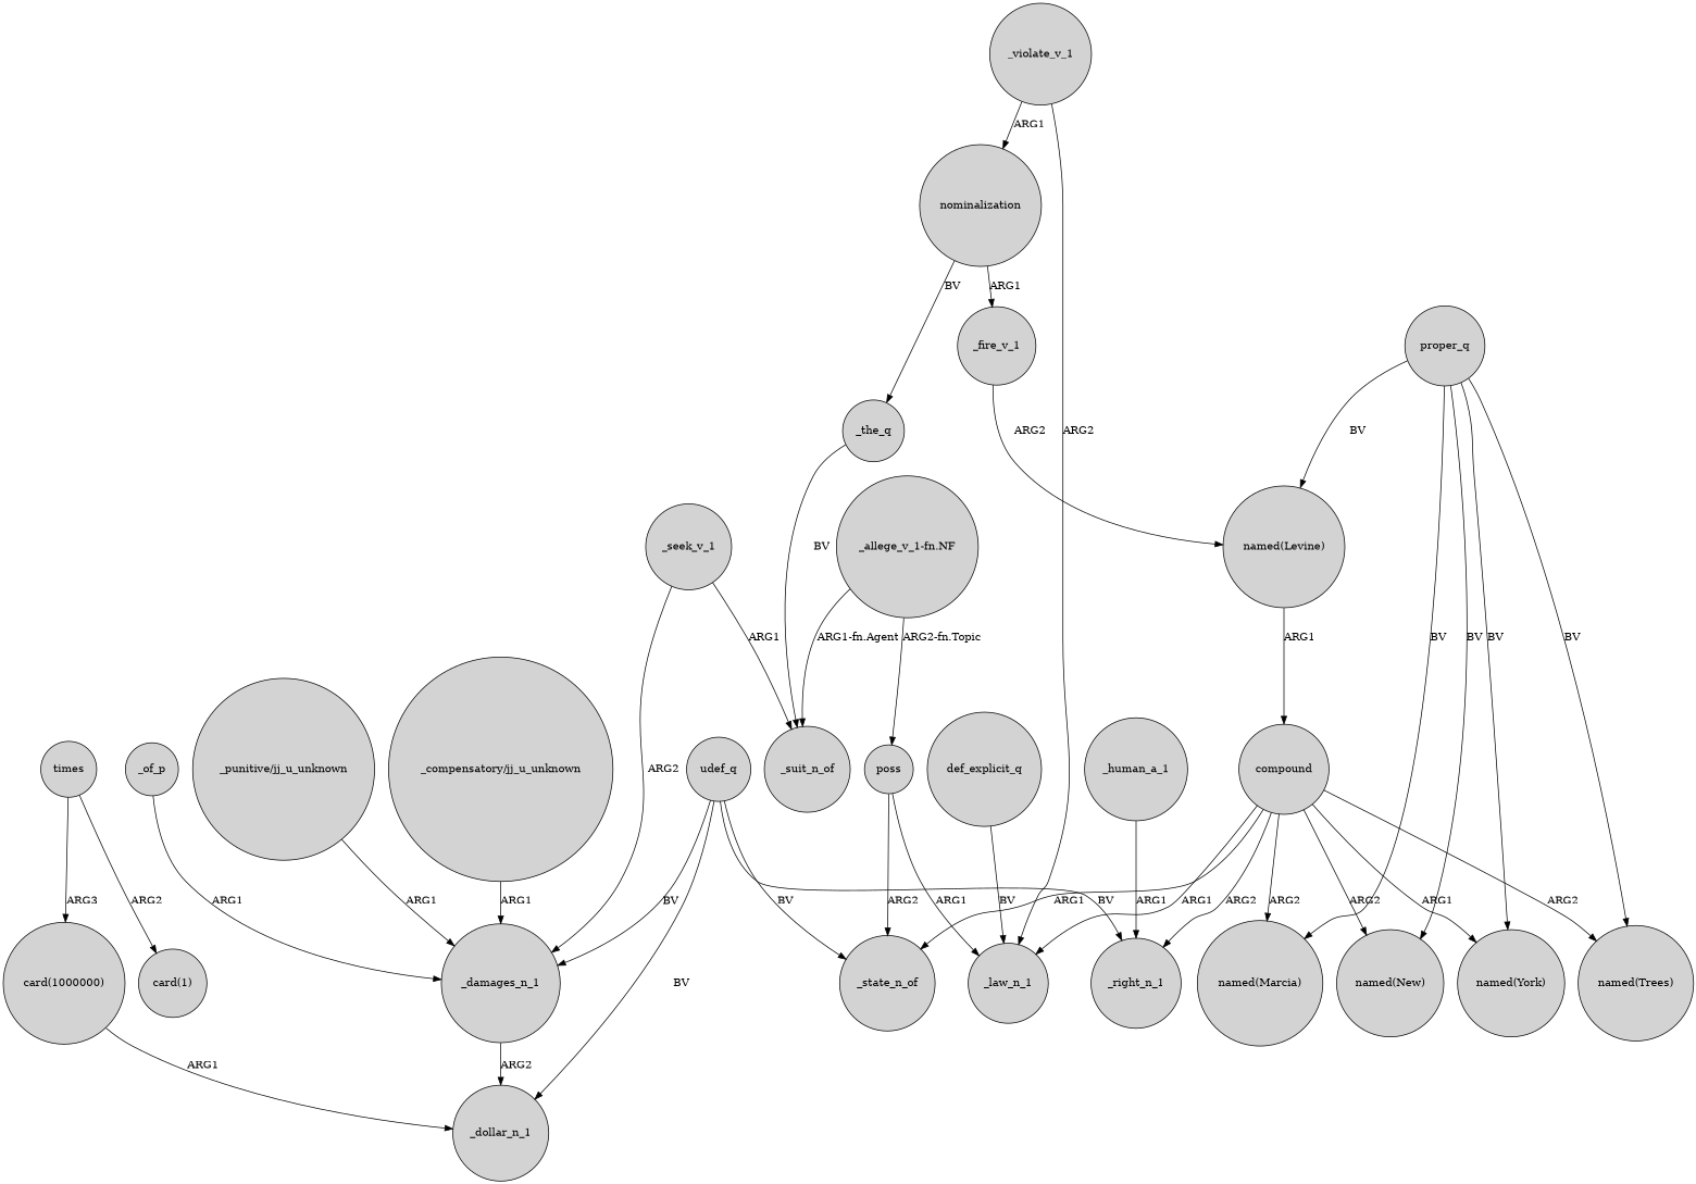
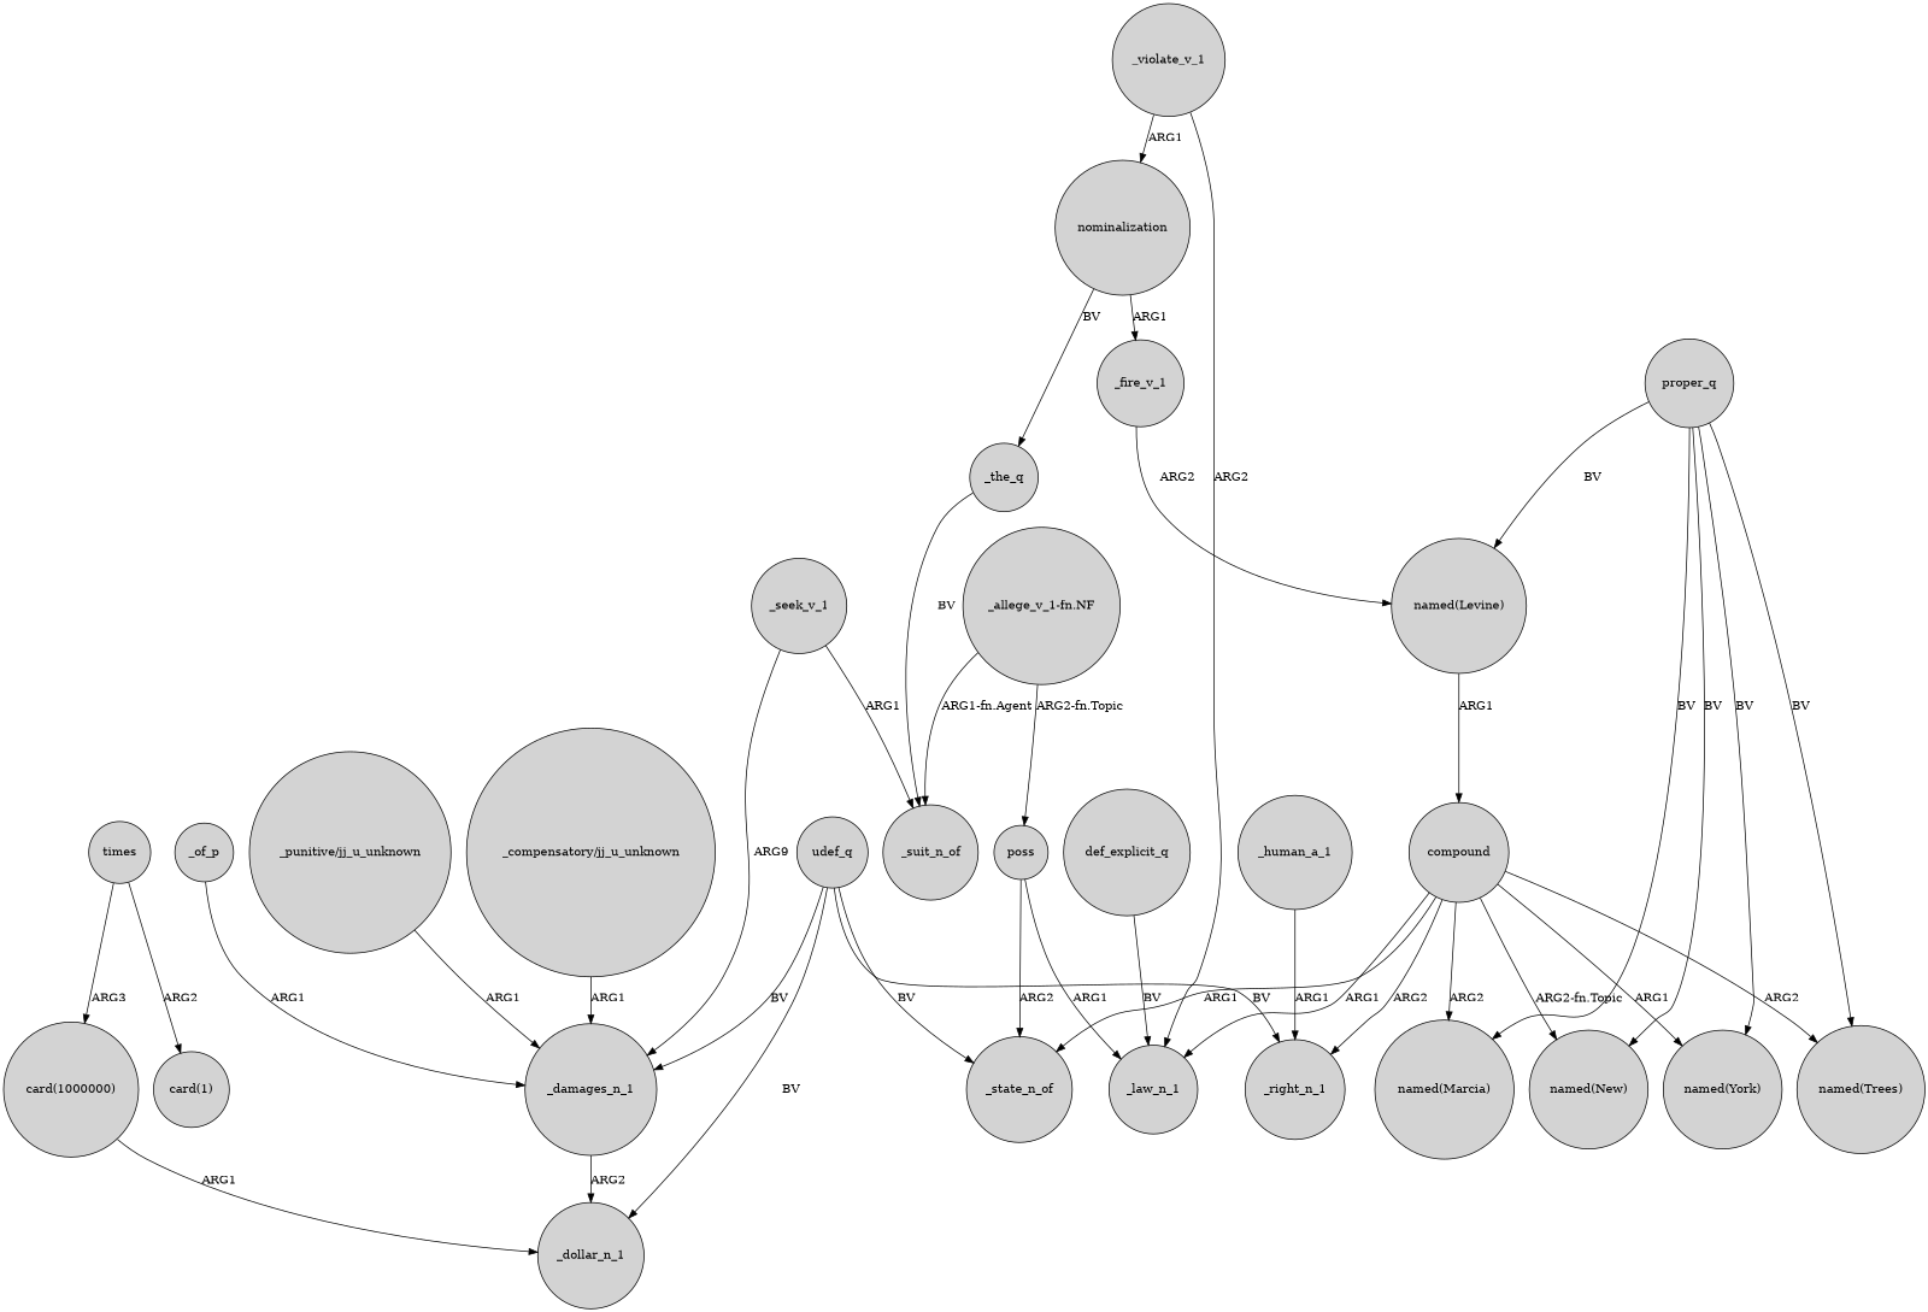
  digraph {
    node [shape=circle style=filled]
    "card(1000000)"
    _dollar_n_1
    "_punitive/jj_u_unknown"
    _damages_n_1
    def_explicit_q
    _law_n_1
    compound
    "named(New)"
    _state_n_of
    _right_n_1
    "named(Trees)"
    "named(Marcia)"
    "named(York)"
    "named(Levine)"
    "_allege_v_1-fn.NF"
    _suit_n_of
    poss
    _violate_v_1
    nominalization
    _the_q
    _fire_v_1
    proper_q
    udef_q
    "_compensatory/jj_u_unknown"
    _human_a_1
    times
    "card(1)"
    _seek_v_1
    _of_p
    "card(1000000)" -> _dollar_n_1 [label=ARG1]
    "_punitive/jj_u_unknown" -> _damages_n_1 [label=ARG1]
    _damages_n_1 -> _dollar_n_1 [label=ARG2]
    def_explicit_q -> _law_n_1 [label=BV]
    compound -> _law_n_1 [label=ARG1]
-   compound -> "named(New)" [label=ARG2]
+   compound -> "named(New)" [label="ARG2-fn.Topic"]
    compound -> _state_n_of [label=ARG1]
    compound -> _right_n_1 [label=ARG2]
    compound -> "named(Trees)" [label=ARG2]
    compound -> "named(Marcia)" [label=ARG2]
    compound -> "named(York)" [label=ARG1]
    "named(Levine)" -> compound [label=ARG1]
    "_allege_v_1-fn.NF" -> _suit_n_of [label="ARG1-fn.Agent"]
    "_allege_v_1-fn.NF" -> poss [label="ARG2-fn.Topic"]
    poss -> _law_n_1 [label=ARG1]
    poss -> _state_n_of [label=ARG2]
    _violate_v_1 -> _law_n_1 [label=ARG2]
    _violate_v_1 -> nominalization [label=ARG1]
    nominalization -> _the_q [label=BV]
    nominalization -> _fire_v_1 [label=ARG1]
    _the_q -> _suit_n_of [label=BV]
    _fire_v_1 -> "named(Levine)" [label=ARG2]
    proper_q -> "named(New)" [label=BV]
    proper_q -> "named(Trees)" [label=BV]
    proper_q -> "named(Marcia)" [label=BV]
    proper_q -> "named(York)" [label=BV]
    proper_q -> "named(Levine)" [label=BV]
    udef_q -> _dollar_n_1 [label=BV]
    udef_q -> _damages_n_1 [label=BV]
    udef_q -> _state_n_of [label=BV]
    udef_q -> _right_n_1 [label=BV]
    "_compensatory/jj_u_unknown" -> _damages_n_1 [label=ARG1]
    _human_a_1 -> _right_n_1 [label=ARG1]
    times -> "card(1000000)" [label=ARG3]
    times -> "card(1)" [label=ARG2]
-   _seek_v_1 -> _damages_n_1 [label=ARG2]
+   _seek_v_1 -> _damages_n_1 [label=ARG9]
    _seek_v_1 -> _suit_n_of [label=ARG1]
    _of_p -> _damages_n_1 [label=ARG1]
  }
